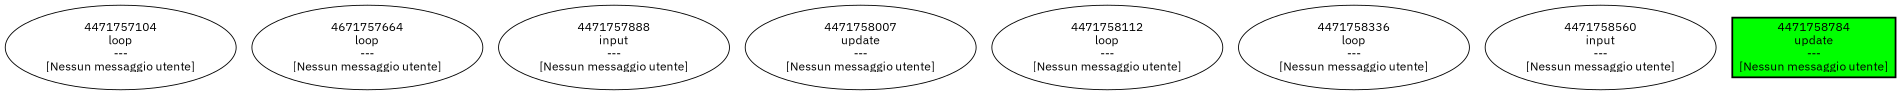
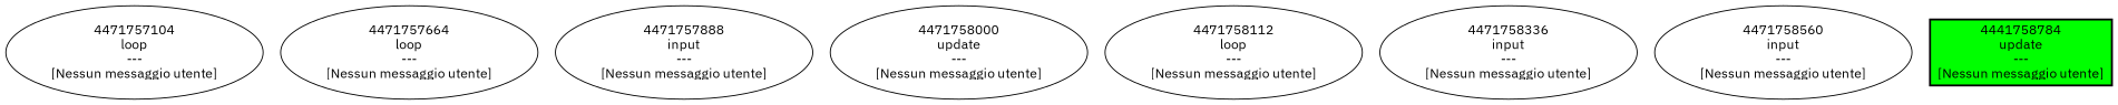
  digraph {
    fontname="IBM Plex Sans"
    node [fontname="IBM Plex Sans"]
    n1 [label="4471757104\nloop\n---\n[Nessun messaggio utente]"]
-   n2 [label="4671757664\nloop\n---\n[Nessun messaggio utente]"]
+   n2 [label="4471757664\nloop\n---\n[Nessun messaggio utente]"]
    n3 [label="4471757888\ninput\n---\n[Nessun messaggio utente]"]
-   n4 [label="4471758007\nupdate\n---\n[Nessun messaggio utente]"]
+   n4 [label="4471758000\nupdate\n---\n[Nessun messaggio utente]"]
    n5 [label="4471758112\nloop\n---\n[Nessun messaggio utente]"]
-   n6 [label="4471758336\nloop\n---\n[Nessun messaggio utente]"]
+   n6 [label="4471758336\ninput\n---\n[Nessun messaggio utente]"]
    n7 [label="4471758560\ninput\n---\n[Nessun messaggio utente]"]
-   n8 [color=black fillcolor=lime label="4471758784\nupdate\n---\n[Nessun messaggio utente]" penwidth=2 shape=box style=filled]
+   n8 [color=black fillcolor=lime label="4441758784\nupdate\n---\n[Nessun messaggio utente]" penwidth=2 shape=box style=filled]
  }
